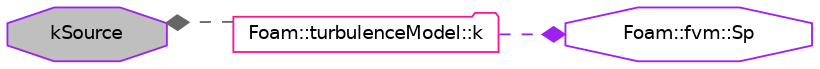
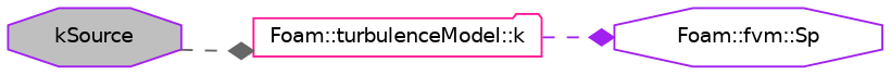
  digraph {
    rankdir=LR
    node [color=purple fontname=Helvetica fontsize=10 shape=octagon]
    edge [arrowhead=diamond fontname=Helvetica fontsize=10 labelfontname=Helvetica labelfontsize=10 style=dashed]
    n1 [fillcolor=grey75 fontcolor=black height=0.2 label=kSource style=filled width=0.4]
    n2 [color=deeppink height=0.2 label="Foam::turbulenceModel::k" shape=folder width=0.4]
    n3 [height=0.2 label="Foam::fvm::Sp" width=0.4]
-   n2 -> n1 [color=gray40]
+   n1 -> n2 [color=gray40]
    n2 -> n3 [color=purple]
  }
